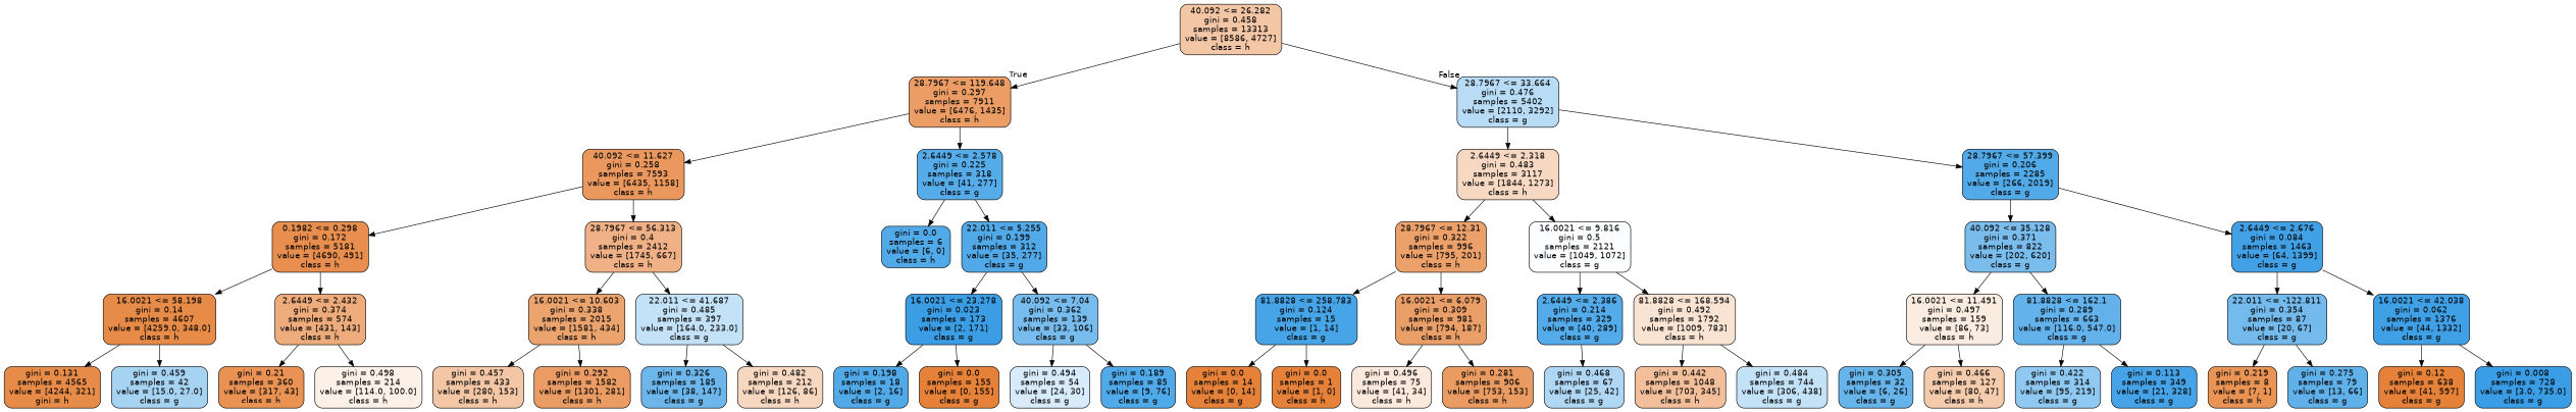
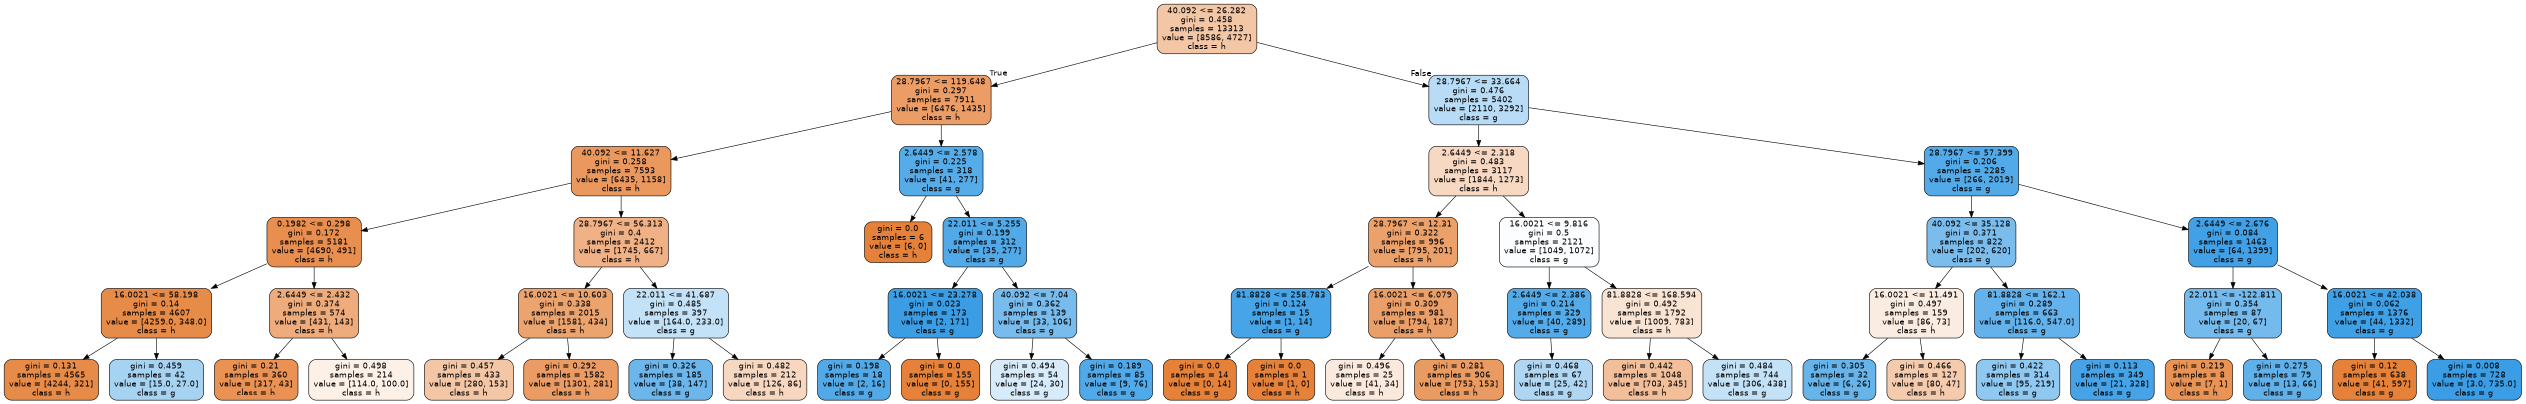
  digraph {
    node [color=black fillcolor="#e58139" fontname=helvetica shape=box style="filled, rounded"]
    edge [fontname=helvetica]
    n1 [fillcolor="#f3c6a6" label="40.092 <= 26.282\ngini = 0.458\nsamples = 13313\nvalue = [8586, 4727]\nclass = h"]
    n2 [fillcolor="#eb9d65" label="28.7967 <= 119.648\ngini = 0.297\nsamples = 7911\nvalue = [6476, 1435]\nclass = h"]
    n3 [fillcolor="#b8dcf6" label="28.7967 <= 33.664\ngini = 0.476\nsamples = 5402\nvalue = [2110, 3292]\nclass = g"]
    n4 [fillcolor="#ea985d" label="40.092 <= 11.627\ngini = 0.258\nsamples = 7593\nvalue = [6435, 1158]\nclass = h"]
    n5 [fillcolor="#56ace9" label="2.6449 <= 2.578\ngini = 0.225\nsamples = 318\nvalue = [41, 277]\nclass = g"]
    n6 [fillcolor="#f7d8c2" label="2.6449 <= 2.318\ngini = 0.483\nsamples = 3117\nvalue = [1844, 1273]\nclass = h"]
    n7 [fillcolor="#53aae8" label="28.7967 <= 57.399\ngini = 0.206\nsamples = 2285\nvalue = [266, 2019]\nclass = g"]
    n8 [fillcolor="#e88e4e" label="0.1982 <= 0.298\ngini = 0.172\nsamples = 5181\nvalue = [4690, 491]\nclass = h"]
    n9 [fillcolor="#efb185" label="28.7967 <= 56.313\ngini = 0.4\nsamples = 2412\nvalue = [1745, 667]\nclass = h"]
-   n10 [fillcolor="#52a9e8" label="gini = 0.0\nsamples = 6\nvalue = [6, 0]\nclass = h"]
+   n10 [label="gini = 0.0\nsamples = 6\nvalue = [6, 0]\nclass = h"]
    n11 [fillcolor="#52a9e8" label="22.011 <= 5.255\ngini = 0.199\nsamples = 312\nvalue = [35, 277]\nclass = g"]
    n12 [fillcolor="#e78b49" label="16.0021 <= 58.198\ngini = 0.14\nsamples = 4607\nvalue = [4259.0, 348.0]\nclass = h"]
    n13 [fillcolor="#eeab7b" label="2.6449 <= 2.432\ngini = 0.374\nsamples = 574\nvalue = [431, 143]\nclass = h"]
    n14 [fillcolor="#eca46f" label="16.0021 <= 10.603\ngini = 0.338\nsamples = 2015\nvalue = [1581, 434]\nclass = h"]
    n15 [fillcolor="#c4e2f7" label="22.011 <= 41.687\ngini = 0.485\nsamples = 397\nvalue = [164.0, 233.0]\nclass = g"]
-   n16 [fillcolor="#e78b48" label="gini = 0.131\nsamples = 4565\nvalue = [4244, 321]\ngini = h"]
+   n16 [fillcolor="#e78b48" label="gini = 0.131\nsamples = 4565\nvalue = [4244, 321]\nclass = h"]
    n17 [fillcolor="#a7d3f3" label="gini = 0.459\nsamples = 42\nvalue = [15.0, 27.0]\nclass = g"]
    n18 [fillcolor="#e99254" label="gini = 0.21\nsamples = 360\nvalue = [317, 43]\nclass = h"]
    n19 [fillcolor="#fcf0e7" label="gini = 0.498\nsamples = 214\nvalue = [114.0, 100.0]\nclass = h"]
    n20 [fillcolor="#f3c6a5" label="gini = 0.457\nsamples = 433\nvalue = [280, 153]\nclass = h"]
    n21 [fillcolor="#eb9c64" label="gini = 0.292\nsamples = 1582\nvalue = [1301, 281]\nclass = h"]
    n22 [fillcolor="#6cb6ec" label="gini = 0.326\nsamples = 185\nvalue = [38, 147]\nclass = g"]
    n23 [fillcolor="#f7d7c0" label="gini = 0.482\nsamples = 212\nvalue = [126, 86]\nclass = h"]
    n24 [fillcolor="#3b9ee5" label="16.0021 <= 23.278\ngini = 0.023\nsamples = 173\nvalue = [2, 171]\nclass = g"]
    n25 [fillcolor="#77bced" label="40.092 <= 7.04\ngini = 0.362\nsamples = 139\nvalue = [33, 106]\nclass = g"]
    n26 [fillcolor="#52a9e8" label="gini = 0.198\nsamples = 18\nvalue = [2, 16]\nclass = g"]
    n27 [label="gini = 0.0\nsamples = 155\nvalue = [0, 155]\nclass = g"]
    n28 [fillcolor="#d7ebfa" label="gini = 0.494\nsamples = 54\nvalue = [24, 30]\nclass = g"]
    n29 [fillcolor="#50a9e8" label="gini = 0.189\nsamples = 85\nvalue = [9, 76]\nclass = g"]
    n30 [fillcolor="#eca16b" label="28.7967 <= 12.31\ngini = 0.322\nsamples = 996\nvalue = [795, 201]\nclass = h"]
    n31 [fillcolor="#fbfdfe" label="16.0021 <= 9.816\ngini = 0.5\nsamples = 2121\nvalue = [1049, 1072]\nclass = g"]
    n32 [fillcolor="#7abded" label="40.092 <= 35.128\ngini = 0.371\nsamples = 822\nvalue = [202, 620]\nclass = g"]
    n33 [fillcolor="#42a1e6" label="2.6449 <= 2.676\ngini = 0.084\nsamples = 1463\nvalue = [64, 1399]\nclass = g"]
    n34 [fillcolor="#47a4e7" label="81.8828 <= 258.783\ngini = 0.124\nsamples = 15\nvalue = [1, 14]\nclass = g"]
    n35 [fillcolor="#eb9f68" label="16.0021 <= 6.079\ngini = 0.309\nsamples = 981\nvalue = [794, 187]\nclass = h"]
    n36 [fillcolor="#54abe9" label="2.6449 <= 2.386\ngini = 0.214\nsamples = 329\nvalue = [40, 289]\nclass = g"]
    n37 [fillcolor="#f9e3d3" label="81.8828 <= 168.594\ngini = 0.492\nsamples = 1792\nvalue = [1009, 783]\nclass = h"]
    n38 [label="gini = 0.0\nsamples = 14\nvalue = [0, 14]\nclass = g"]
    n39 [label="gini = 0.0\nsamples = 1\nvalue = [1, 0]\nclass = h"]
-   n40 [fillcolor="#fbe9dd" label="gini = 0.496\nsamples = 75\nvalue = [41, 34]\nclass = h"]
+   n40 [fillcolor="#fbe9dd" label="gini = 0.496\nsamples = 25\nvalue = [41, 34]\nclass = h"]
    n41 [fillcolor="#ea9b61" label="gini = 0.281\nsamples = 906\nvalue = [753, 153]\nclass = h"]
    n42 [fillcolor="#afd7f4" label="gini = 0.468\nsamples = 67\nvalue = [25, 42]\nclass = g"]
    n43 [fillcolor="#f2bf9a" label="gini = 0.442\nsamples = 1048\nvalue = [703, 345]\nclass = h"]
    n44 [fillcolor="#c3e1f7" label="gini = 0.484\nsamples = 744\nvalue = [306, 438]\nclass = g"]
    n45 [fillcolor="#fbece1" label="16.0021 <= 11.491\ngini = 0.497\nsamples = 159\nvalue = [86, 73]\nclass = h"]
    n46 [fillcolor="#63b2eb" label="81.8828 <= 162.1\ngini = 0.289\nsamples = 663\nvalue = [116.0, 547.0]\nclass = g"]
    n47 [fillcolor="#74baed" label="22.011 <= -122.811\ngini = 0.354\nsamples = 87\nvalue = [20, 67]\nclass = g"]
    n48 [fillcolor="#40a0e6" label="16.0021 <= 42.038\ngini = 0.062\nsamples = 1376\nvalue = [44, 1332]\nclass = g"]
    n49 [fillcolor="#67b4eb" label="gini = 0.305\nsamples = 32\nvalue = [6, 26]\nclass = g"]
    n50 [fillcolor="#f4cbad" label="gini = 0.466\nsamples = 127\nvalue = [80, 47]\nclass = h"]
    n51 [fillcolor="#8fc8f0" label="gini = 0.422\nsamples = 314\nvalue = [95, 219]\nclass = g"]
    n52 [fillcolor="#46a3e7" label="gini = 0.113\nsamples = 349\nvalue = [21, 328]\nclass = g"]
    n53 [fillcolor="#e99355" label="gini = 0.219\nsamples = 8\nvalue = [7, 1]\nclass = h"]
    n54 [fillcolor="#60b0ea" label="gini = 0.275\nsamples = 79\nvalue = [13, 66]\nclass = g"]
    n55 [label="gini = 0.12\nsamples = 638\nvalue = [41, 597]\nclass = g"]
    n56 [fillcolor="#3a9de5" label="gini = 0.008\nsamples = 728\nvalue = [3.0, 735.0]\nclass = g"]
    n1 -> n2 [headlabel=True labelangle=45 labeldistance=2.5]
    n1 -> n3 [headlabel=False labelangle=-45 labeldistance=2.5]
    n2 -> n4
    n2 -> n5
    n3 -> n6
    n3 -> n7
    n4 -> n8
    n4 -> n9
    n5 -> n10
    n5 -> n11
    n6 -> n30
    n6 -> n31
    n7 -> n32
    n7 -> n33
    n8 -> n12
    n8 -> n13
    n9 -> n14
    n9 -> n15
    n11 -> n24
    n11 -> n25
    n12 -> n16
    n12 -> n17
    n13 -> n18
    n13 -> n19
    n14 -> n20
    n14 -> n21
    n15 -> n22
    n15 -> n23
    n24 -> n26
    n24 -> n27
    n25 -> n28
    n25 -> n29
    n30 -> n34
    n30 -> n35
    n31 -> n36
    n31 -> n37
    n32 -> n45
    n32 -> n46
    n33 -> n47
    n33 -> n48
    n34 -> n38
    n34 -> n39
    n35 -> n40
    n35 -> n41
    n36 -> n42
    n37 -> n43
    n37 -> n44
    n45 -> n49
    n45 -> n50
    n46 -> n51
    n46 -> n52
    n47 -> n53
    n47 -> n54
    n48 -> n55
    n48 -> n56
  }
